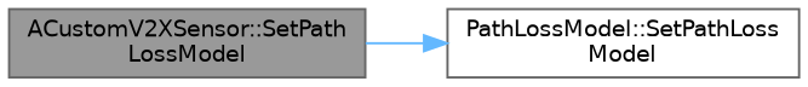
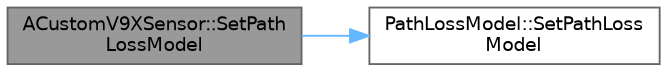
  digraph {
    rankdir=LR
    node [fontname=Helvetica fontsize=10 shape=box style=filled]
-   n1 [color=gray40 fillcolor=grey60 fontcolor=black height=0.2 label="ACustomV2XSensor::SetPath\lLossModel" width=0.4]
+   n1 [color=gray40 fillcolor=grey60 fontcolor=black height=0.2 label="ACustomV9XSensor::SetPath\lLossModel" width=0.4]
    n2 [color=grey40 fillcolor=white height=0.2 label="PathLossModel::SetPathLoss\lModel" width=0.4]
    n1 -> n2 [color=steelblue1 fontname=Helvetica fontsize=10 labelfontname=Helvetica labelfontsize=10 style=solid]
  }
